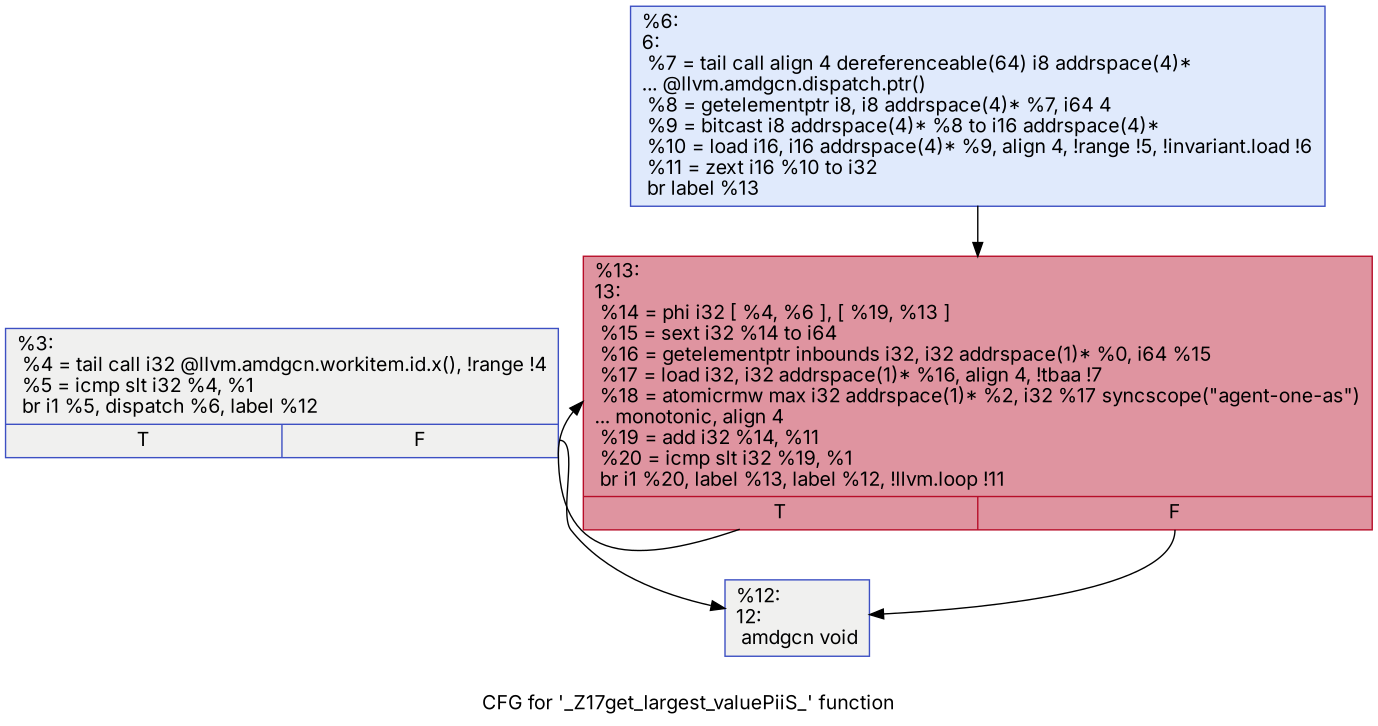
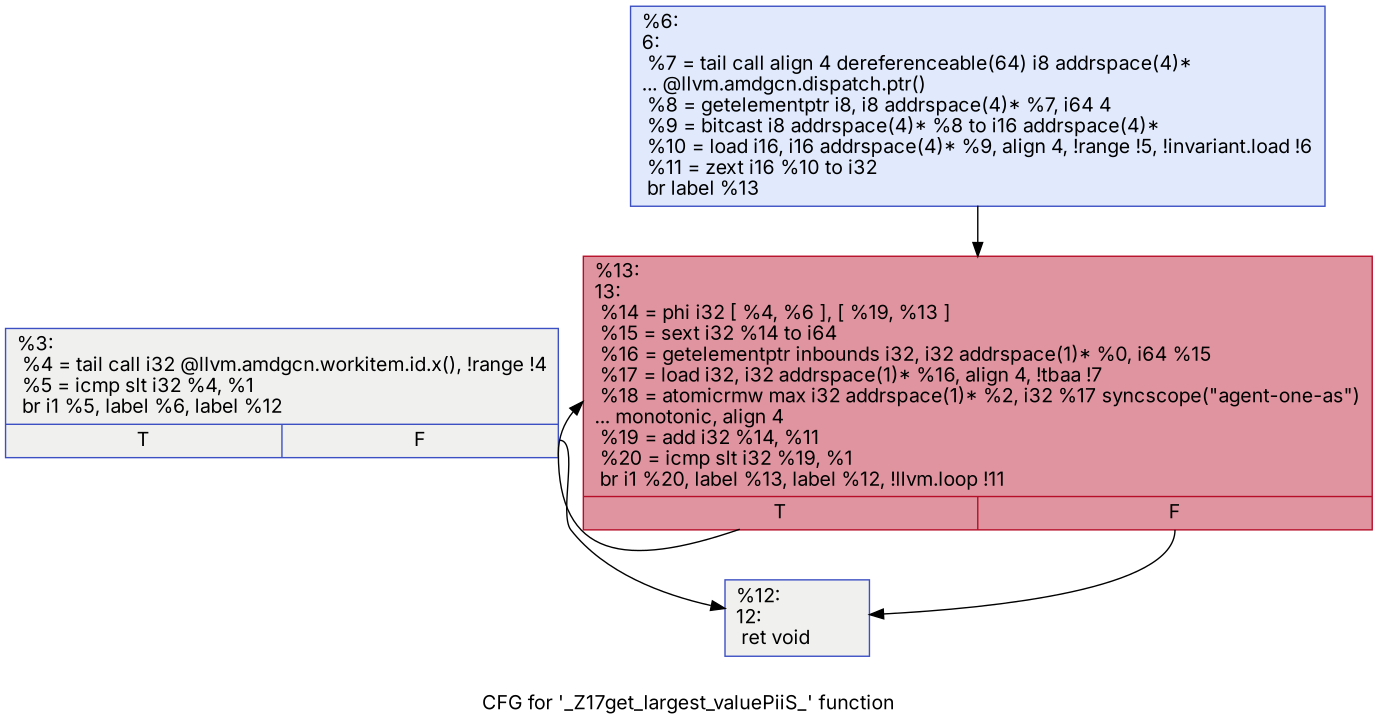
  digraph {
    fontname=Inter
    label="CFG for '_Z17get_largest_valuePiiS_' function"
    node [color="#3d50c3ff" fillcolor="#dedcdb70" fontname=Inter shape=record style=filled]
    edge [fontname=Inter tailport=s1]
-   n1 [label="{%3:\l  %4 = tail call i32 @llvm.amdgcn.workitem.id.x(), !range !4\l  %5 = icmp slt i32 %4, %1\l  br i1 %5, dispatch %6, label %12\l|{<s0>T|<s1>F}}"]
-   n2 [label="{%12:\l12:                                               \l  amdgcn void\l}"]
+   n1 [label="{%3:\l  %4 = tail call i32 @llvm.amdgcn.workitem.id.x(), !range !4\l  %5 = icmp slt i32 %4, %1\l  br i1 %5, label %6, label %12\l|{<s0>T|<s1>F}}"]
+   n2 [label="{%12:\l12:                                               \l  ret void\l}"]
    n3 [fillcolor="#b9d0f970" label="{%6:\l6:                                                \l  %7 = tail call align 4 dereferenceable(64) i8 addrspace(4)*\l... @llvm.amdgcn.dispatch.ptr()\l  %8 = getelementptr i8, i8 addrspace(4)* %7, i64 4\l  %9 = bitcast i8 addrspace(4)* %8 to i16 addrspace(4)*\l  %10 = load i16, i16 addrspace(4)* %9, align 4, !range !5, !invariant.load !6\l  %11 = zext i16 %10 to i32\l  br label %13\l}"]
    n4 [color="#b70d28ff" fillcolor="#b70d2870" label="{%13:\l13:                                               \l  %14 = phi i32 [ %4, %6 ], [ %19, %13 ]\l  %15 = sext i32 %14 to i64\l  %16 = getelementptr inbounds i32, i32 addrspace(1)* %0, i64 %15\l  %17 = load i32, i32 addrspace(1)* %16, align 4, !tbaa !7\l  %18 = atomicrmw max i32 addrspace(1)* %2, i32 %17 syncscope(\"agent-one-as\")\l... monotonic, align 4\l  %19 = add i32 %14, %11\l  %20 = icmp slt i32 %19, %1\l  br i1 %20, label %13, label %12, !llvm.loop !11\l|{<s0>T|<s1>F}}"]
    n1 -> n2
    n3 -> n4 [tailport=s0]
    n4 -> n2
    n4 -> n4 [tailport=s0]
  }
